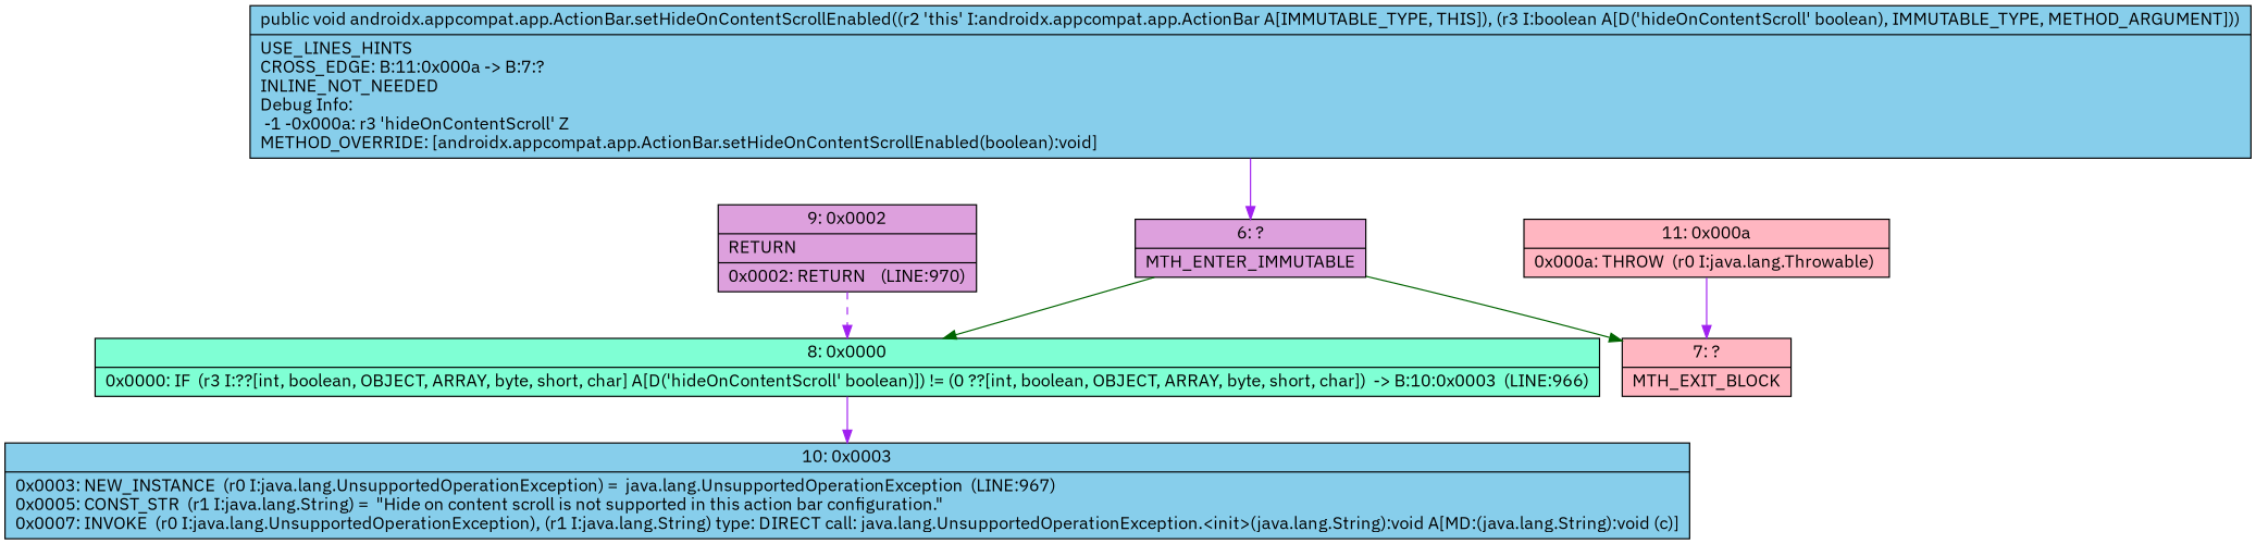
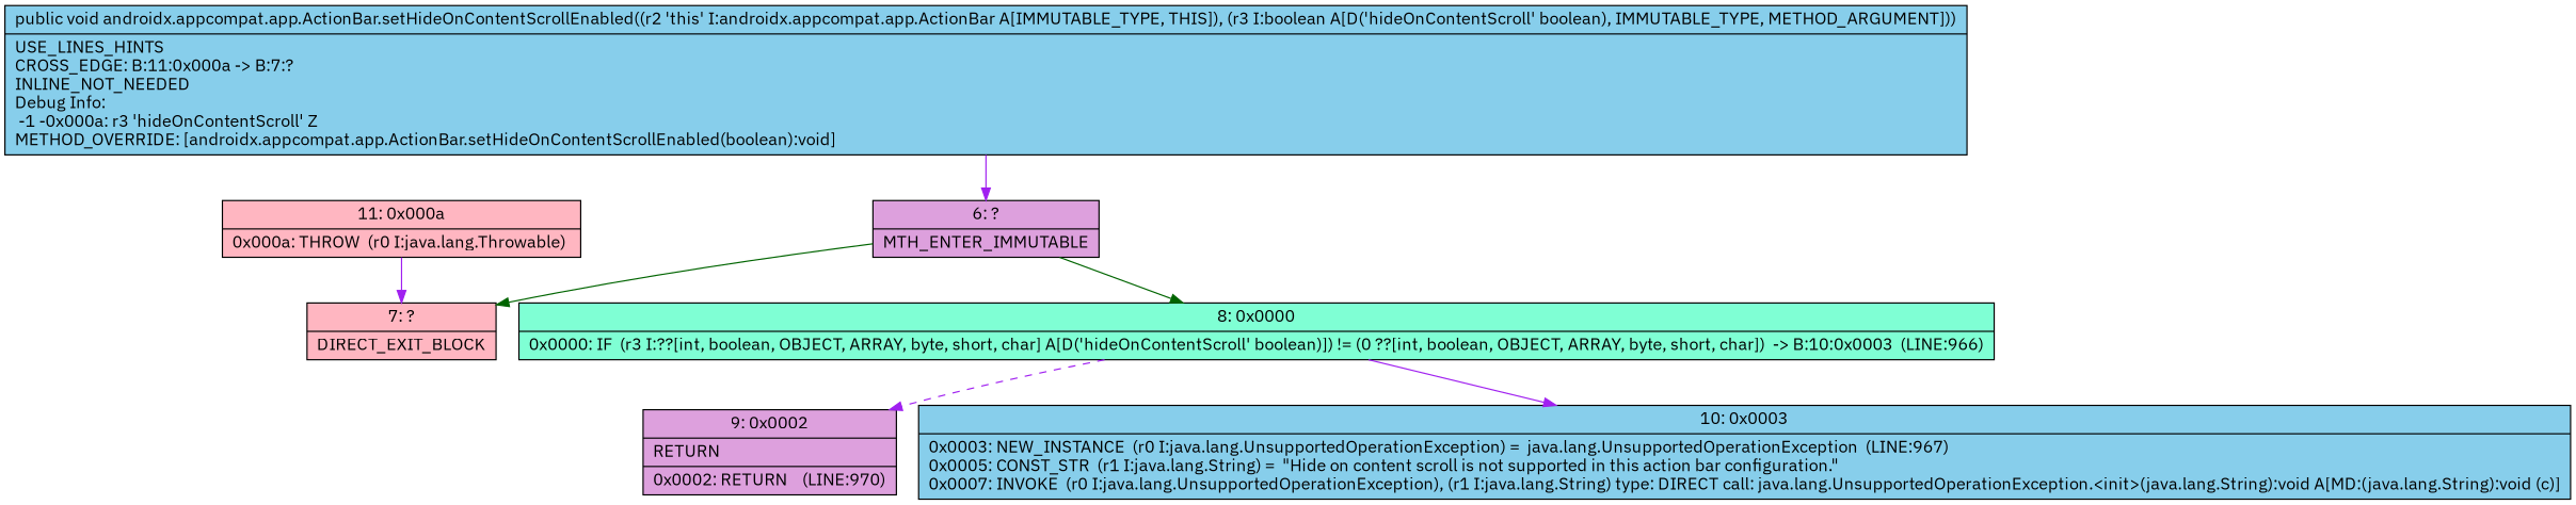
  digraph {
    fontname="IBM Plex Sans"
    node [fillcolor=plum fontname="IBM Plex Sans" shape=record style=filled]
    edge [color=purple fontname="IBM Plex Sans"]
    n1 [label="{6\:\ ?|MTH_ENTER_IMMUTABLE\l}"]
    n2 [fillcolor=aquamarine label="{8\:\ 0x0000|0x0000: IF  (r3 I:??[int, boolean, OBJECT, ARRAY, byte, short, char] A[D('hideOnContentScroll' boolean)]) != (0 ??[int, boolean, OBJECT, ARRAY, byte, short, char])  \-\> B:10:0x0003  (LINE:966)\l}"]
-   n3 [fillcolor=lightpink label="{7\:\ ?|MTH_EXIT_BLOCK\l}"]
+   n3 [fillcolor=lightpink label="{7\:\ ?|DIRECT_EXIT_BLOCK\l}"]
    n4 [label="{9\:\ 0x0002|RETURN\l|0x0002: RETURN    (LINE:970)\l}"]
    n5 [fillcolor=skyblue label="{10\:\ 0x0003|0x0003: NEW_INSTANCE  (r0 I:java.lang.UnsupportedOperationException) =  java.lang.UnsupportedOperationException  (LINE:967)\l0x0005: CONST_STR  (r1 I:java.lang.String) =  \"Hide on content scroll is not supported in this action bar configuration.\" \l0x0007: INVOKE  (r0 I:java.lang.UnsupportedOperationException), (r1 I:java.lang.String) type: DIRECT call: java.lang.UnsupportedOperationException.\<init\>(java.lang.String):void A[MD:(java.lang.String):void (c)]\l}"]
    n6 [fillcolor=lightpink label="{11\:\ 0x000a|0x000a: THROW  (r0 I:java.lang.Throwable) \l}"]
    n7 [fillcolor=skyblue label="{public void androidx.appcompat.app.ActionBar.setHideOnContentScrollEnabled((r2 'this' I:androidx.appcompat.app.ActionBar A[IMMUTABLE_TYPE, THIS]), (r3 I:boolean A[D('hideOnContentScroll' boolean), IMMUTABLE_TYPE, METHOD_ARGUMENT]))  | USE_LINES_HINTS\lCROSS_EDGE: B:11:0x000a \-\> B:7:?\lINLINE_NOT_NEEDED\lDebug Info:\l  \-1 \-0x000a: r3 'hideOnContentScroll' Z\lMETHOD_OVERRIDE: [androidx.appcompat.app.ActionBar.setHideOnContentScrollEnabled(boolean):void]\l}"]
    n1 -> n2 [color=darkgreen]
    n1 -> n3 [color=darkgreen]
-   n4 -> n2 [style=dashed]
+   n2 -> n4 [style=dashed]
    n2 -> n5
    n6 -> n3
    n7 -> n1
  }
